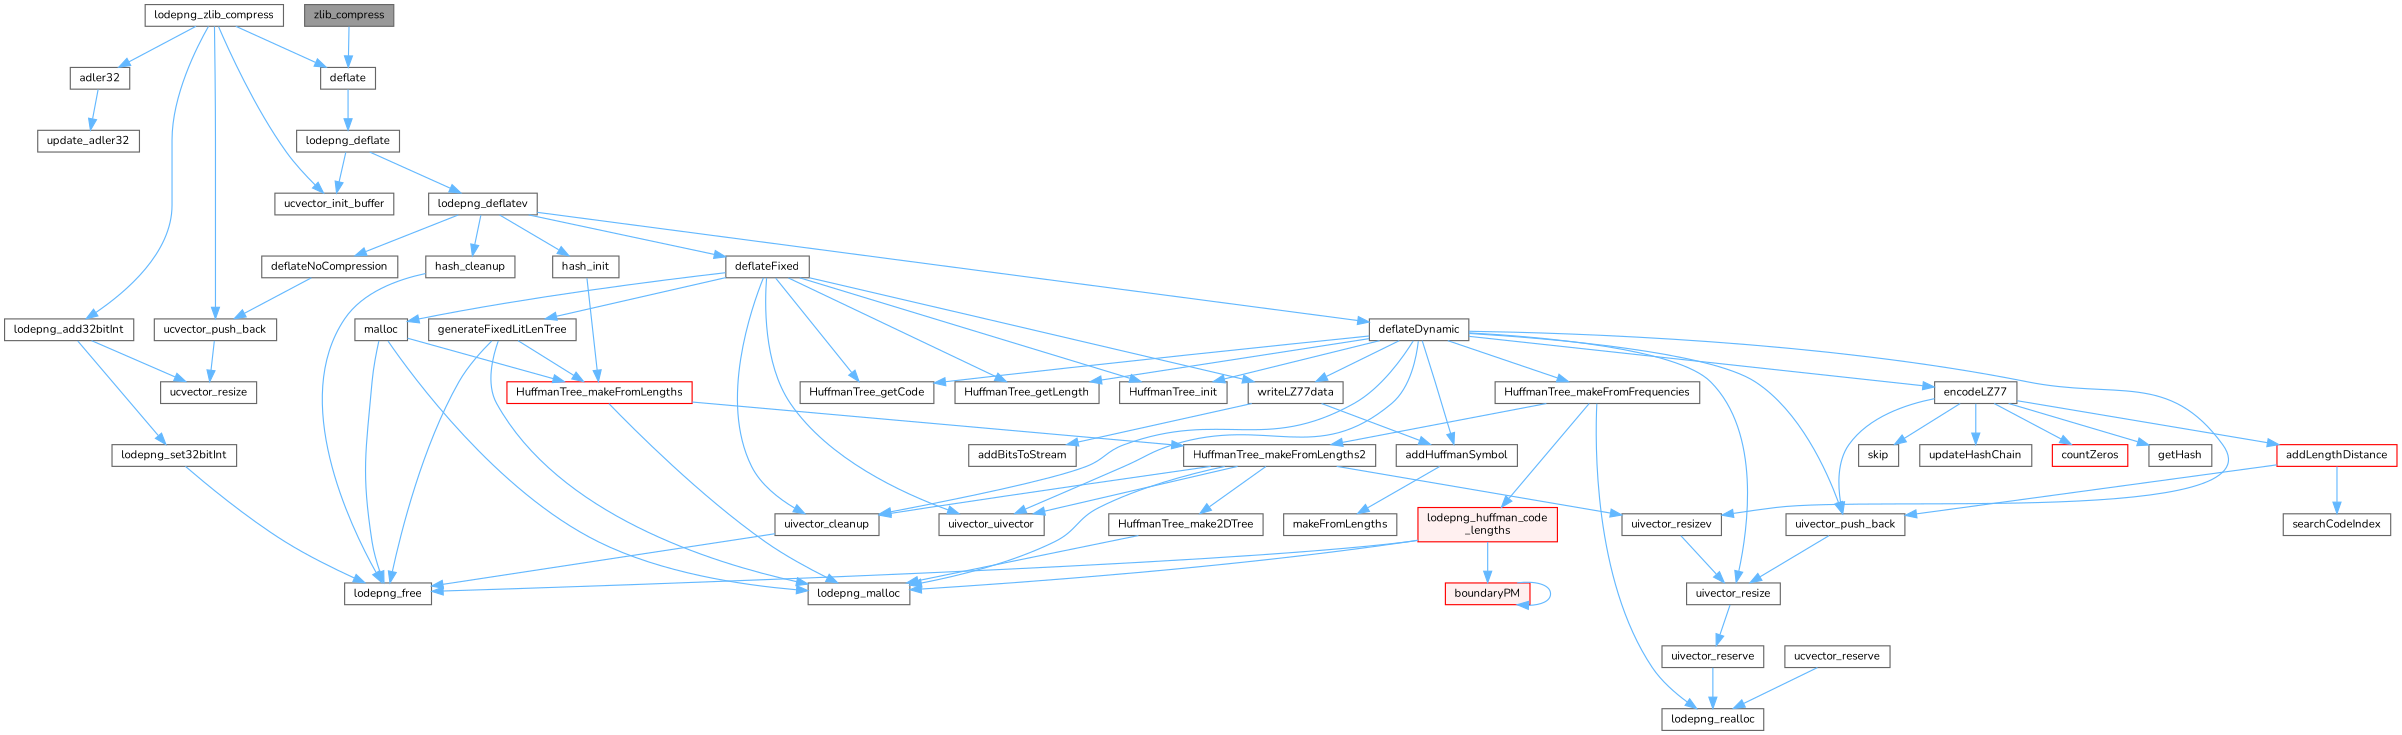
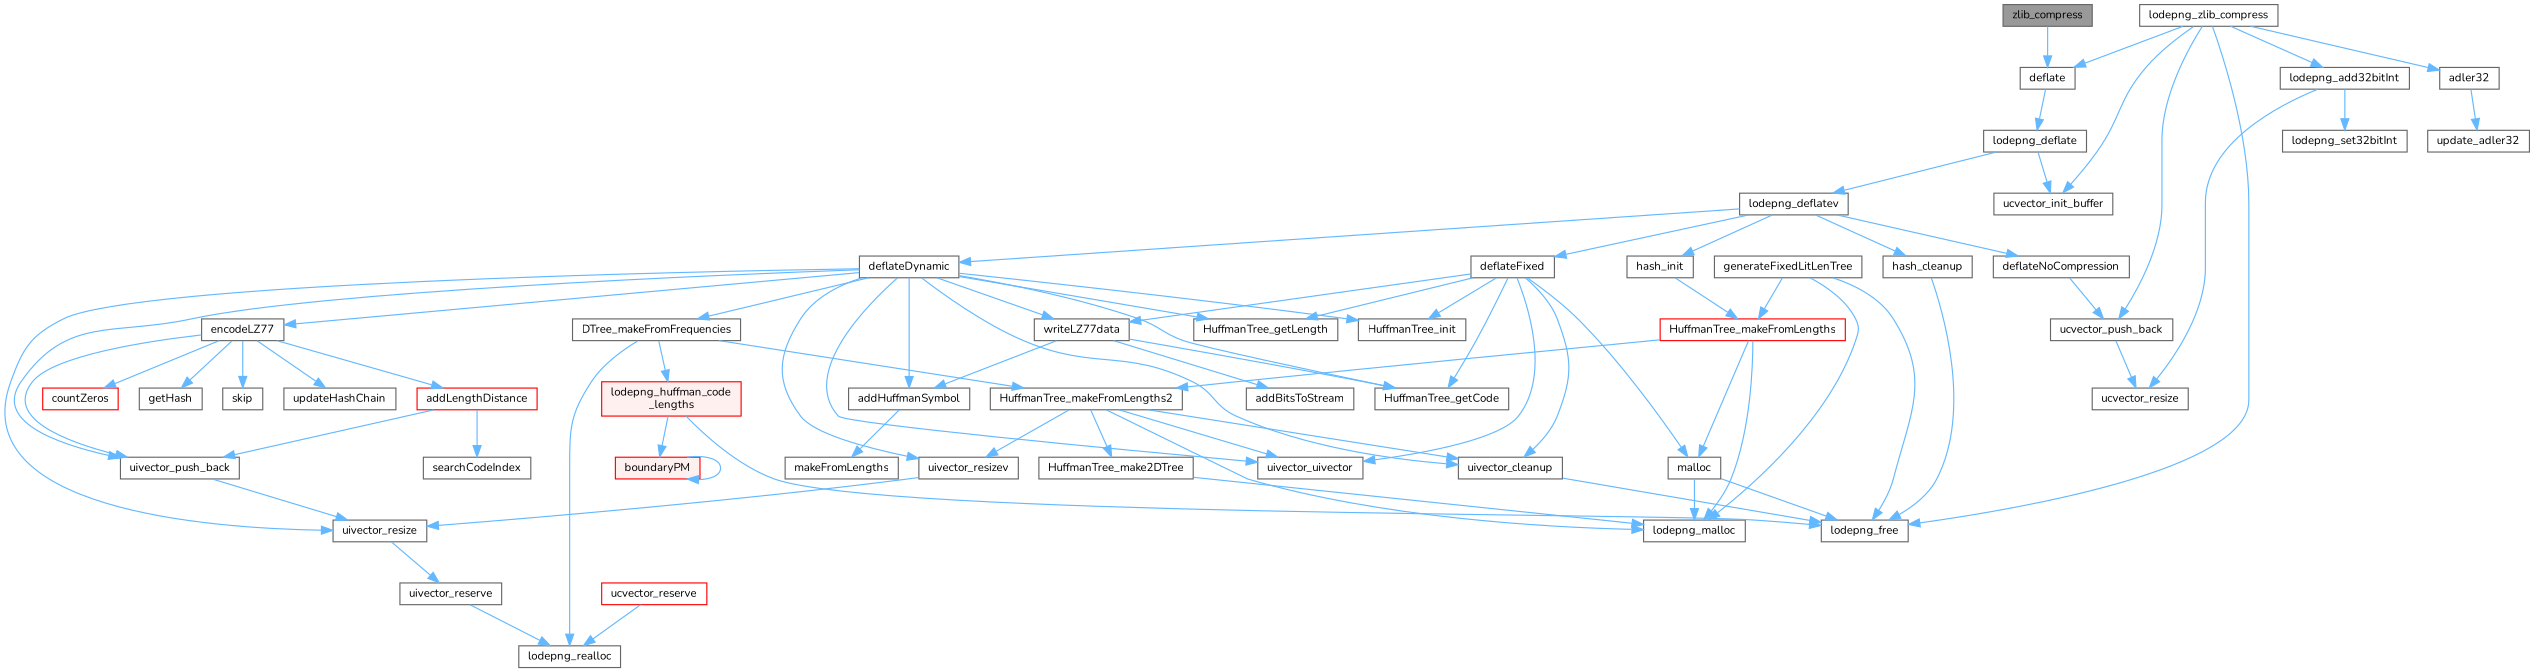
  digraph {
    fontname=Nunito
    rankdir=TB
    node [color=grey40 fillcolor=white fontname=Nunito fontsize=10 shape=box style=filled]
    edge [color=steelblue1 fontname=Nunito fontsize=10 labelfontname=Helvetica labelfontsize=10 style=solid]
    n1 [color=gray40 fillcolor=grey60 fontcolor=black height=0.2 label=zlib_compress width=0.4]
    n2 [height=0.2 label=deflate width=0.4]
    n3 [height=0.2 label=lodepng_zlib_compress width=0.4]
    n4 [height=0.2 label=adler32 width=0.4]
    n5 [height=0.2 label=lodepng_free width=0.4]
    n6 [height=0.2 label=ucvector_push_back width=0.4]
    n7 [height=0.2 label=ucvector_init_buffer width=0.4]
    n8 [height=0.2 label=lodepng_add32bitInt width=0.4]
    n9 [height=0.2 label=update_adler32 width=0.4]
    n10 [height=0.2 label=lodepng_deflate width=0.4]
    n11 [height=0.2 label=ucvector_resize width=0.4]
    n12 [height=0.2 label=lodepng_set32bitInt width=0.4]
    n13 [height=0.2 label=lodepng_deflatev width=0.4]
    n14 [height=0.2 label=deflateDynamic width=0.4]
    n15 [height=0.2 label=deflateFixed width=0.4]
    n16 [height=0.2 label=deflateNoCompression width=0.4]
    n17 [height=0.2 label=hash_cleanup width=0.4]
    n18 [height=0.2 label=hash_init width=0.4]
    n19 [height=0.2 label=addHuffmanSymbol width=0.4]
    n20 [height=0.2 label=encodeLZ77 width=0.4]
    n21 [height=0.2 label=uivector_push_back width=0.4]
    n22 [height=0.2 label=uivector_resize width=0.4]
    n23 [height=0.2 label=HuffmanTree_getCode width=0.4]
    n24 [height=0.2 label=HuffmanTree_getLength width=0.4]
    n25 [height=0.2 label=HuffmanTree_init width=0.4]
-   n26 [height=0.2 label=HuffmanTree_makeFromFrequencies width=0.4]
+   n26 [height=0.2 label=DTree_makeFromFrequencies width=0.4]
    n27 [height=0.2 label=uivector_cleanup width=0.4]
    n28 [height=0.2 label=uivector_uivector width=0.4]
    n29 [height=0.2 label=uivector_resizev width=0.4]
    n30 [height=0.2 label=writeLZ77data width=0.4]
    n31 [height=0.2 label=malloc width=0.4]
    n32 [height=0.2 label=generateFixedLitLenTree width=0.4]
    n33 [color=red height=0.2 label=HuffmanTree_makeFromLengths width=0.4]
    n34 [height=0.2 label=addBitsToStream width=0.4]
    n35 [height=0.2 label=makeFromLengths width=0.4]
    n36 [color=red height=0.2 label=addLengthDistance width=0.4]
    n37 [color=red height=0.2 label=countZeros width=0.4]
    n38 [height=0.2 label=getHash width=0.4]
    n39 [height=0.2 label=skip width=0.4]
    n40 [height=0.2 label=updateHashChain width=0.4]
    n41 [height=0.2 label=uivector_reserve width=0.4]
    n42 [height=0.2 label=lodepng_realloc width=0.4]
    n43 [height=0.2 label=HuffmanTree_makeFromLengths2 width=0.4]
    n44 [color=red fillcolor="#FFF0F0" height=0.2 label="lodepng_huffman_code\l_lengths" width=0.4]
    n45 [height=0.2 label=searchCodeIndex width=0.4]
    n46 [height=0.2 label=HuffmanTree_make2DTree width=0.4]
    n47 [height=0.2 label=lodepng_malloc width=0.4]
    n48 [color=red fillcolor="#FFF0F0" height=0.2 label=boundaryPM width=0.4]
-   n49 [height=0.2 label=ucvector_reserve width=0.4]
+   n49 [color=red height=0.2 label=ucvector_reserve width=0.4]
    n1 -> n2
    n2 -> n10
    n3 -> n2
    n3 -> n4
-   n12 -> n5
+   n3 -> n5
    n3 -> n6
    n3 -> n7
    n3 -> n8
    n4 -> n9
    n6 -> n11
    n8 -> n11
    n8 -> n12
    n10 -> n7
    n10 -> n13
    n13 -> n14
    n13 -> n15
    n13 -> n16
    n13 -> n17
    n13 -> n18
    n14 -> n19
    n14 -> n20
    n14 -> n21
    n14 -> n22
    n14 -> n23
    n14 -> n24
    n14 -> n25
    n14 -> n26
    n14 -> n27
    n14 -> n28
    n14 -> n29
    n14 -> n30
    n15 -> n23
    n15 -> n24
    n15 -> n25
    n15 -> n27
    n15 -> n28
    n15 -> n30
    n15 -> n31
-   n15 -> n32
    n16 -> n6
    n17 -> n5
    n18 -> n33
    n19 -> n35
    n20 -> n21
    n20 -> n36
    n20 -> n37
    n20 -> n38
    n20 -> n39
    n20 -> n40
    n21 -> n22
    n22 -> n41
    n26 -> n42
    n26 -> n43
    n26 -> n44
    n27 -> n5
    n29 -> n22
    n30 -> n19
+   n30 -> n23
    n30 -> n34
    n31 -> n5
-   n31 -> n33
+   n33 -> n31
    n31 -> n47
    n32 -> n5
    n32 -> n33
    n32 -> n47
    n33 -> n43
    n33 -> n47
    n36 -> n21
    n36 -> n45
    n41 -> n42
    n43 -> n27
    n43 -> n28
    n43 -> n29
    n43 -> n46
    n43 -> n47
    n44 -> n5
-   n44 -> n47
    n44 -> n48
    n46 -> n47
    n48 -> n48
    n49 -> n42
  }
